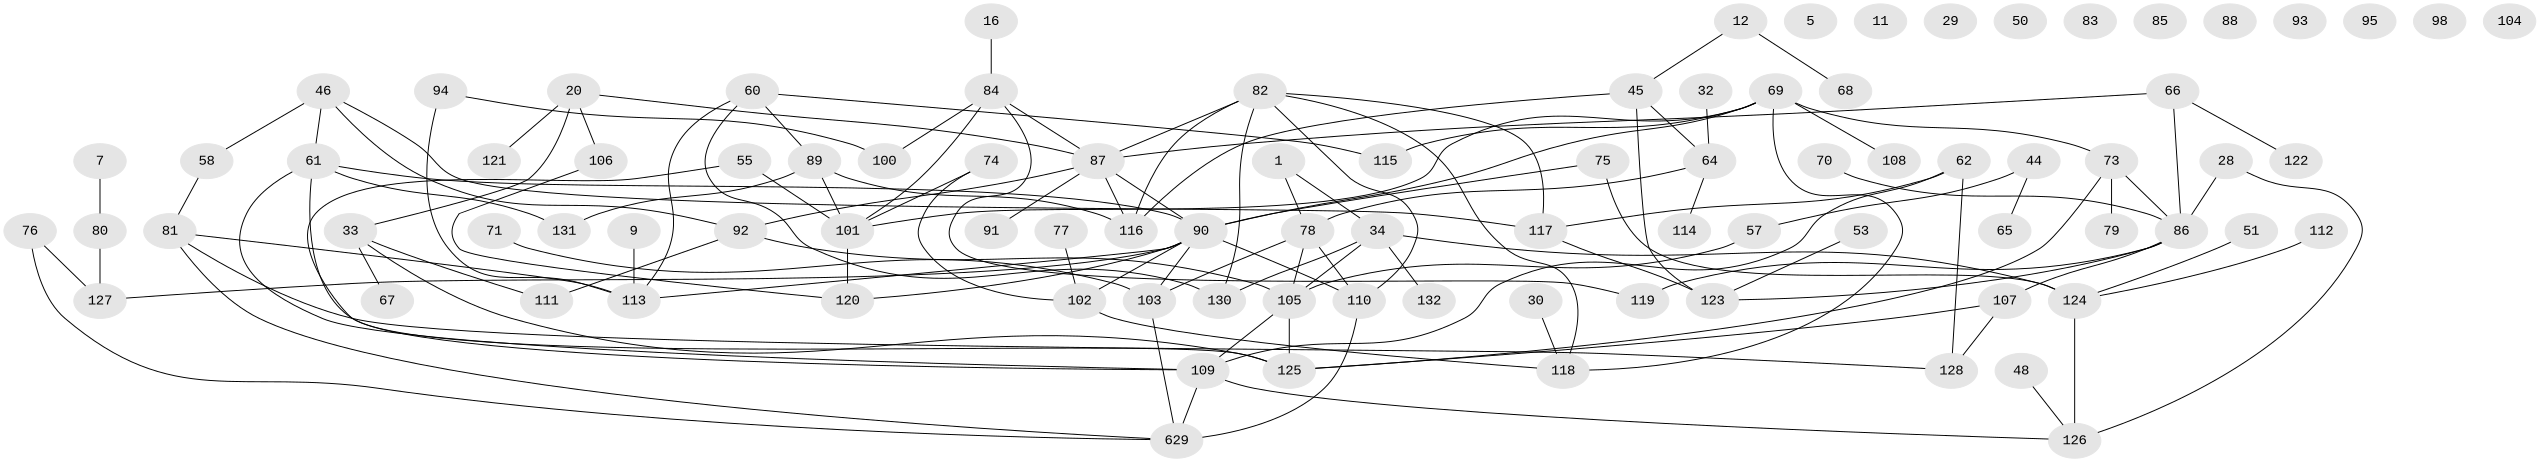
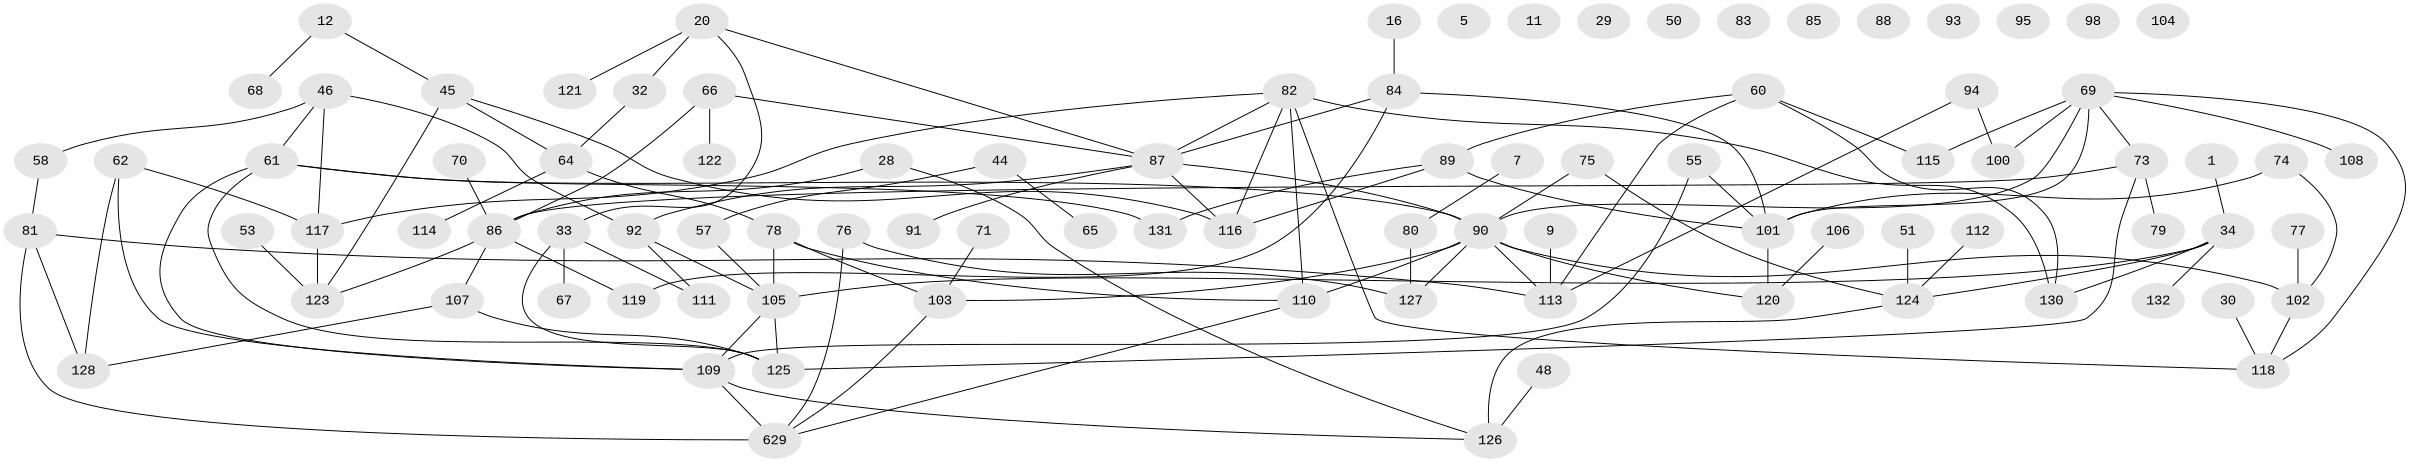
  graph {
    fontname="Liberation Mono"
    node [color=gray90 fontname="Liberation Mono" style=filled]
    edge [fontname="Liberation Mono"]
    34 [super="+22"]
    105 [super="+19"]
    124 [super="+8"]
    130
    132
    1
    78
    103
    110 [super="+23+97"]
    5
    7
    80
    127 [super="+2"]
    113 [super="+13"]
    9
    11
    12 [super="+6"]
    45
    68
    64
    116 [super="+15"]
    123
    84 [super="+26"]
    87 [super="+63+72"]
    101 [super="+38"]
    119
    16
    20
    33
    106
    121
    67
    111
    125 [super="+35"]
    92
    90 [super="+40"]
    91
    120 [super="+39+56+52"]
    86 [super="+4"]
    107 [super="+54"]
    28
    126 [super="+49"]
    29
    30
    118
    32
    114
    109 [super="+96"]
    44
    57
    65
    46
    58
    61 [super="+37"]
    117 [super="+99"]
    81
    131
    48
    50
    51
    53
    55
    n63 [label=629 super="+18"]
    128
    60 [super="+47+41"]
    89
    115
    102 [super="+31"]
    62
    66
    122
    69 [super="+24+36"]
    73
    100
    108
    79
    70
    71
    74
    75
    76
    77
    82 [super="+25+59"]
    83
    85
    88
    93
    94
    95
    98
    104
    112
    34 -- 105 [weight=2]
    34 -- 124 [weight=2]
    34 -- 130
    34 -- 132
    105 -- 125
    105 -- 109
    124 -- 126 [weight=2]
    1 -- 34
-   1 -- 78
    78 -- 105 [weight=2]
    78 -- 103
    78 -- 110
    103 -- n63
    110 -- n63
    7 -- 80
    80 -- 127
    9 -- 113
    12 -- 45
    12 -- 68
    45 -- 64
    45 -- 116
    45 -- 123
    64 -- 78
    64 -- 114
    84 -- 87
    84 -- 101
    84 -- 119
    87 -- 116
    87 -- 92
    87 -- 90
    87 -- 91
    101 -- 120
    16 -- 84
    20 -- 87
    20 -- 33
-   20 -- 106
+   20 -- 32
    20 -- 121
    33 -- 67
    33 -- 111
    33 -- 125
    106 -- 120
    92 -- 105
    92 -- 111
    90 -- 103
    90 -- 110 [weight=2]
    90 -- 127
    90 -- 113
    90 -- 120
    90 -- 102 [weight=2]
    86 -- 123
    86 -- 119
    86 -- 107
    107 -- 125
    107 -- 128
    28 -- 86
    28 -- 126
    30 -- 118
    32 -- 64
    109 -- 126
    109 -- n63 [weight=2]
    44 -- 57
    44 -- 65
    57 -- 105
    46 -- 92
    46 -- 58
    46 -- 61
    46 -- 117
    58 -- 81
    61 -- 125
    61 -- 90
    61 -- 109
    61 -- 131
    117 -- 123 [weight=2]
    81 -- 113
    81 -- n63
    81 -- 128
    48 -- 126
    51 -- 124
    53 -- 123
    55 -- 101
    55 -- 109
    60 -- 130
    60 -- 113
    60 -- 89
    60 -- 115
    89 -- 116
    89 -- 101 [weight=2]
    89 -- 131
    102 -- 118
    62 -- 109
    62 -- 117
    62 -- 128
    66 -- 87
    66 -- 86
    66 -- 122
    69 -- 101
    69 -- 90
    69 -- 118
    69 -- 115
    69 -- 73
-   84 -- 100
+   69 -- 100
    69 -- 108
    73 -- 125
    73 -- 86 [weight=2]
    73 -- 79
    70 -- 86
    71 -- 103
    74 -- 101
    74 -- 102
    75 -- 124
    75 -- 90
    76 -- 127
    76 -- n63
    77 -- 102
    82 -- 130
    82 -- 110
    82 -- 116
    82 -- 87
    82 -- 118
    82 -- 117
    94 -- 113
    94 -- 100
    112 -- 124
  }
